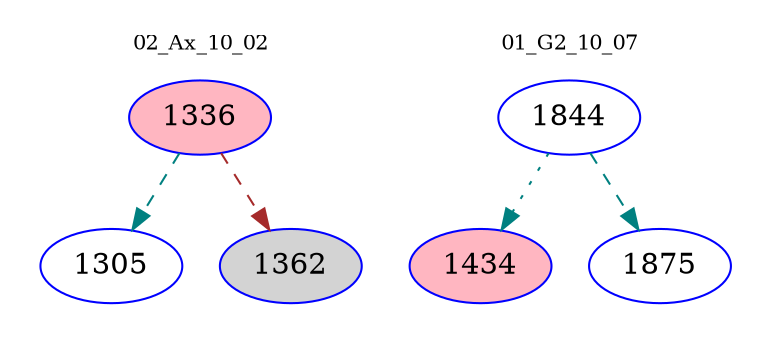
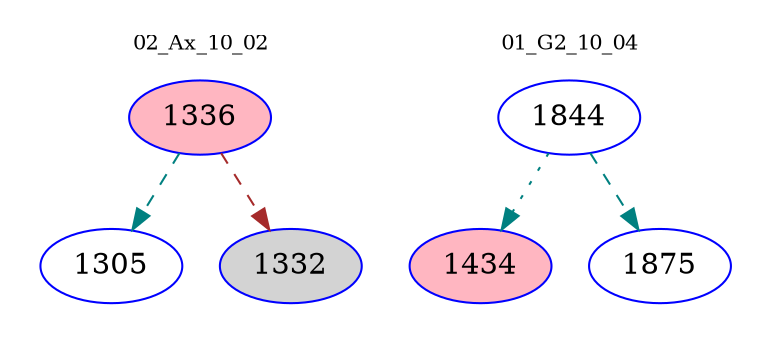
  digraph {
    node [color=blue fillcolor=white style=filled]
    edge [color=teal style=dashed]
    n1 [fillcolor=lightpink label=1336]
    n2 [label=1305]
-   n3 [fillcolor=lightgrey label=1362]
+   n3 [fillcolor=lightgrey label=1332]
    n4 [label=1844]
    n5 [fillcolor=lightpink label=1434]
    n6 [label=1875]
    subgraph cluster_1 {
      color=white
      fontsize=10
      label="02_Ax_10_02"
      n1
      n2
      n3
    }
    subgraph cluster_2 {
      color=white
      fontsize=10
-     label="01_G2_10_07"
+     label="01_G2_10_04"
      n4
      n5
      n6
    }
    n1 -> n2
    n1 -> n3 [color=brown]
    n4 -> n5 [style=dotted]
    n4 -> n6
  }
